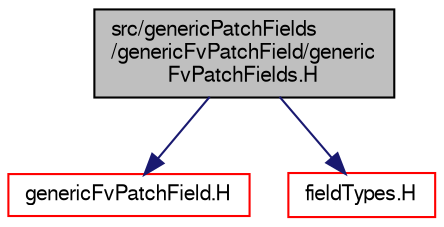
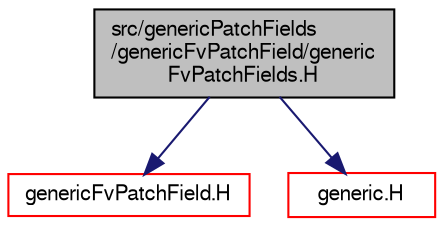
  digraph {
    node [color=red fontname=FreeSans fontsize=10 shape=record]
    edge [color=midnightblue fontname=FreeSans fontsize=10 labelfontname=FreeSans labelfontsize=10 style=solid]
    n1 [color=black fillcolor=grey75 fontcolor=black height=0.2 label="src/genericPatchFields\l/genericFvPatchField/generic\lFvPatchFields.H" style=filled width=0.4]
    n2 [height=0.2 label="genericFvPatchField.H" width=0.4]
-   n3 [height=0.2 label="fieldTypes.H" width=0.4]
+   n3 [height=0.2 label="generic.H" width=0.4]
    n1 -> n2
    n1 -> n3
  }
